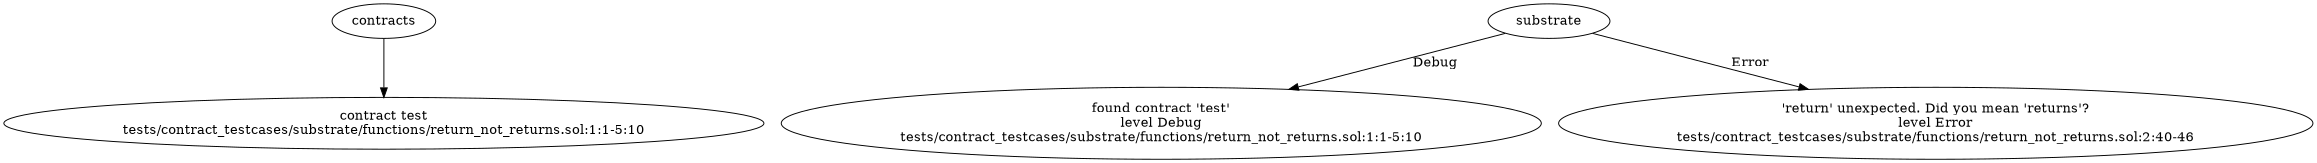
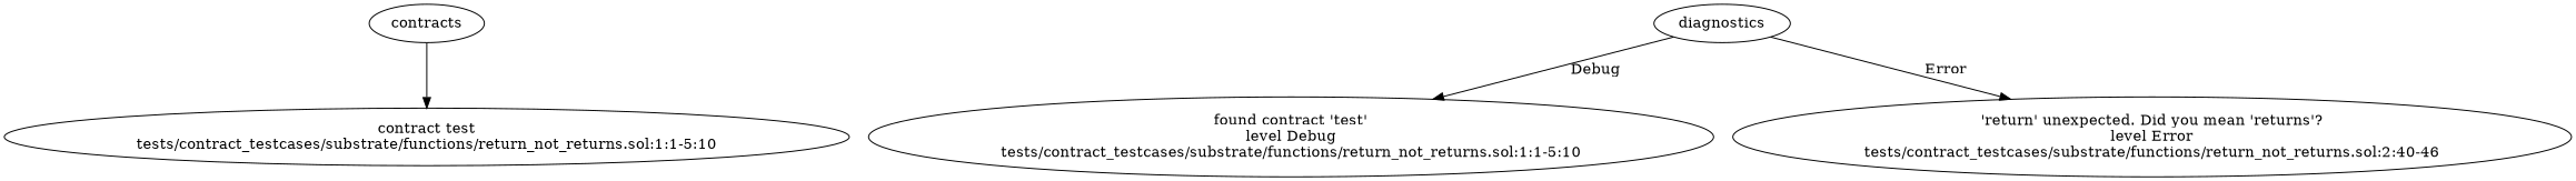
  strict digraph {
    n1 [label="contract test\ntests/contract_testcases/substrate/functions/return_not_returns.sol:1:1-5:10"]
    n2 [label="found contract 'test'\nlevel Debug\ntests/contract_testcases/substrate/functions/return_not_returns.sol:1:1-5:10"]
    n3 [label="'return' unexpected. Did you mean 'returns'?\nlevel Error\ntests/contract_testcases/substrate/functions/return_not_returns.sol:2:40-46"]
    contracts
-   diagnostics [label=substrate]
+   diagnostics
    contracts -> n1
    diagnostics -> n2 [label=Debug]
    diagnostics -> n3 [label=Error]
  }
